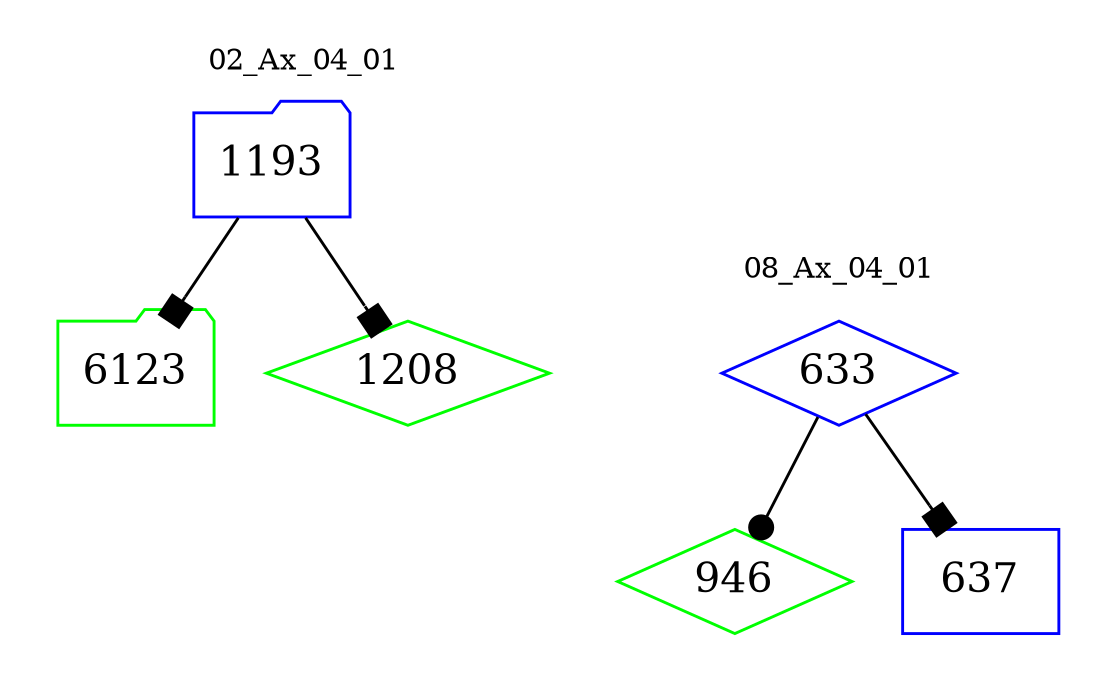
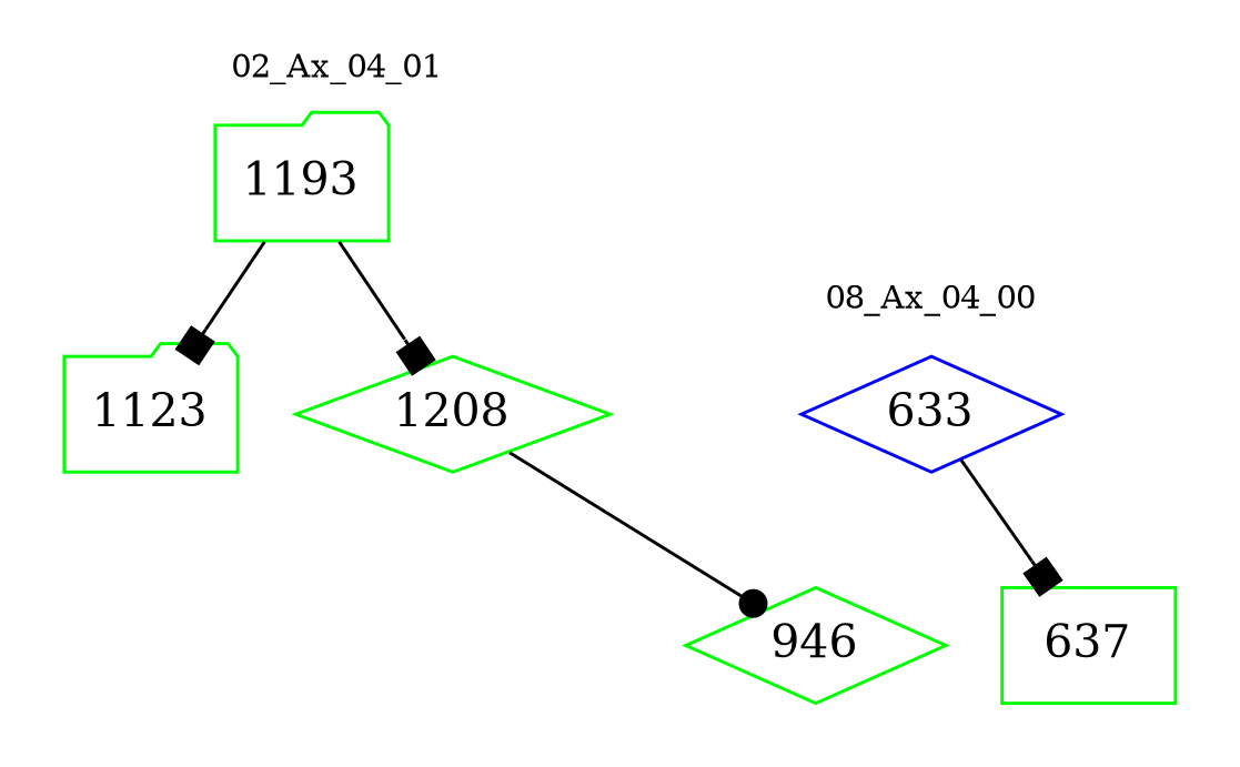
  digraph {
    node [color=green shape=diamond]
    edge [arrowhead=box color=black]
-   n1 [color=blue label=1193 shape=folder]
-   n2 [label=6123 shape=folder]
+   n1 [label=1193 shape=folder]
+   n2 [label=1123 shape=folder]
    n3 [label=1208]
    n4 [color=blue label=633]
    n5 [label=946]
-   n6 [color=blue label=637 shape=box]
+   n6 [label=637 shape=box]
    subgraph cluster_1 {
      color=white
      fontsize=10
      label="02_Ax_04_01"
      n1
      n2
      n3
    }
    subgraph cluster_2 {
      color=white
      fontsize=10
-     label="08_Ax_04_01"
+     label="08_Ax_04_00"
      n4
      n5
      n6
    }
    n1 -> n2
    n1 -> n3
-   n4 -> n5 [arrowhead=dot]
+   n3 -> n5 [arrowhead=dot]
    n4 -> n6
  }
